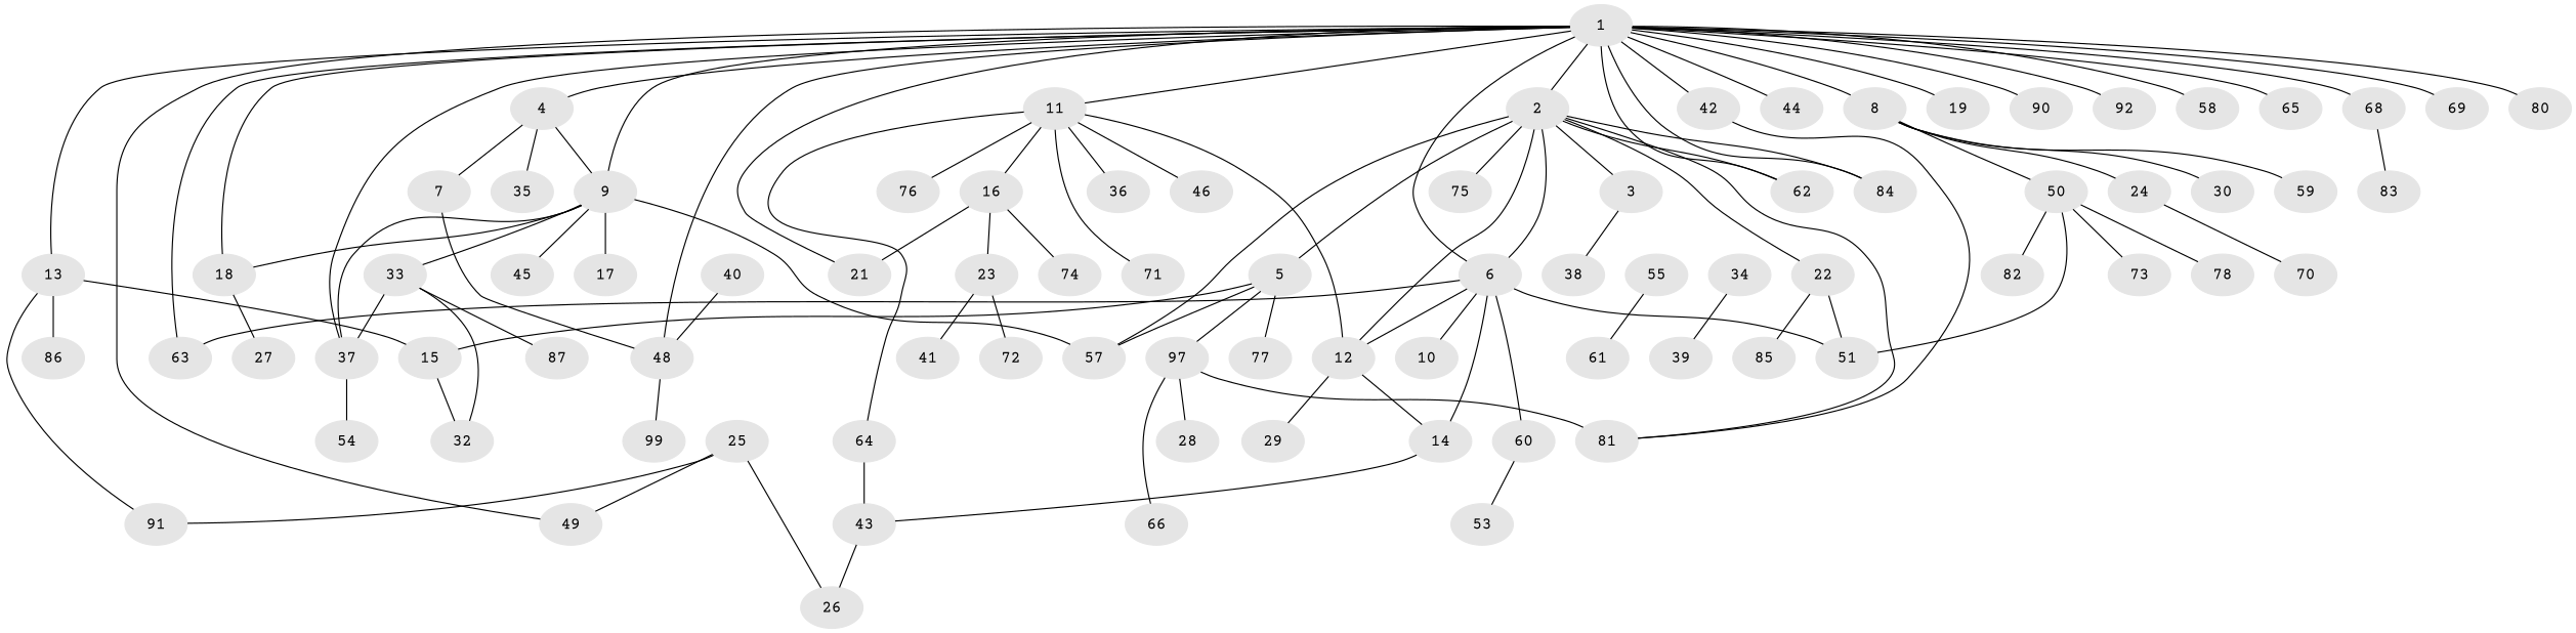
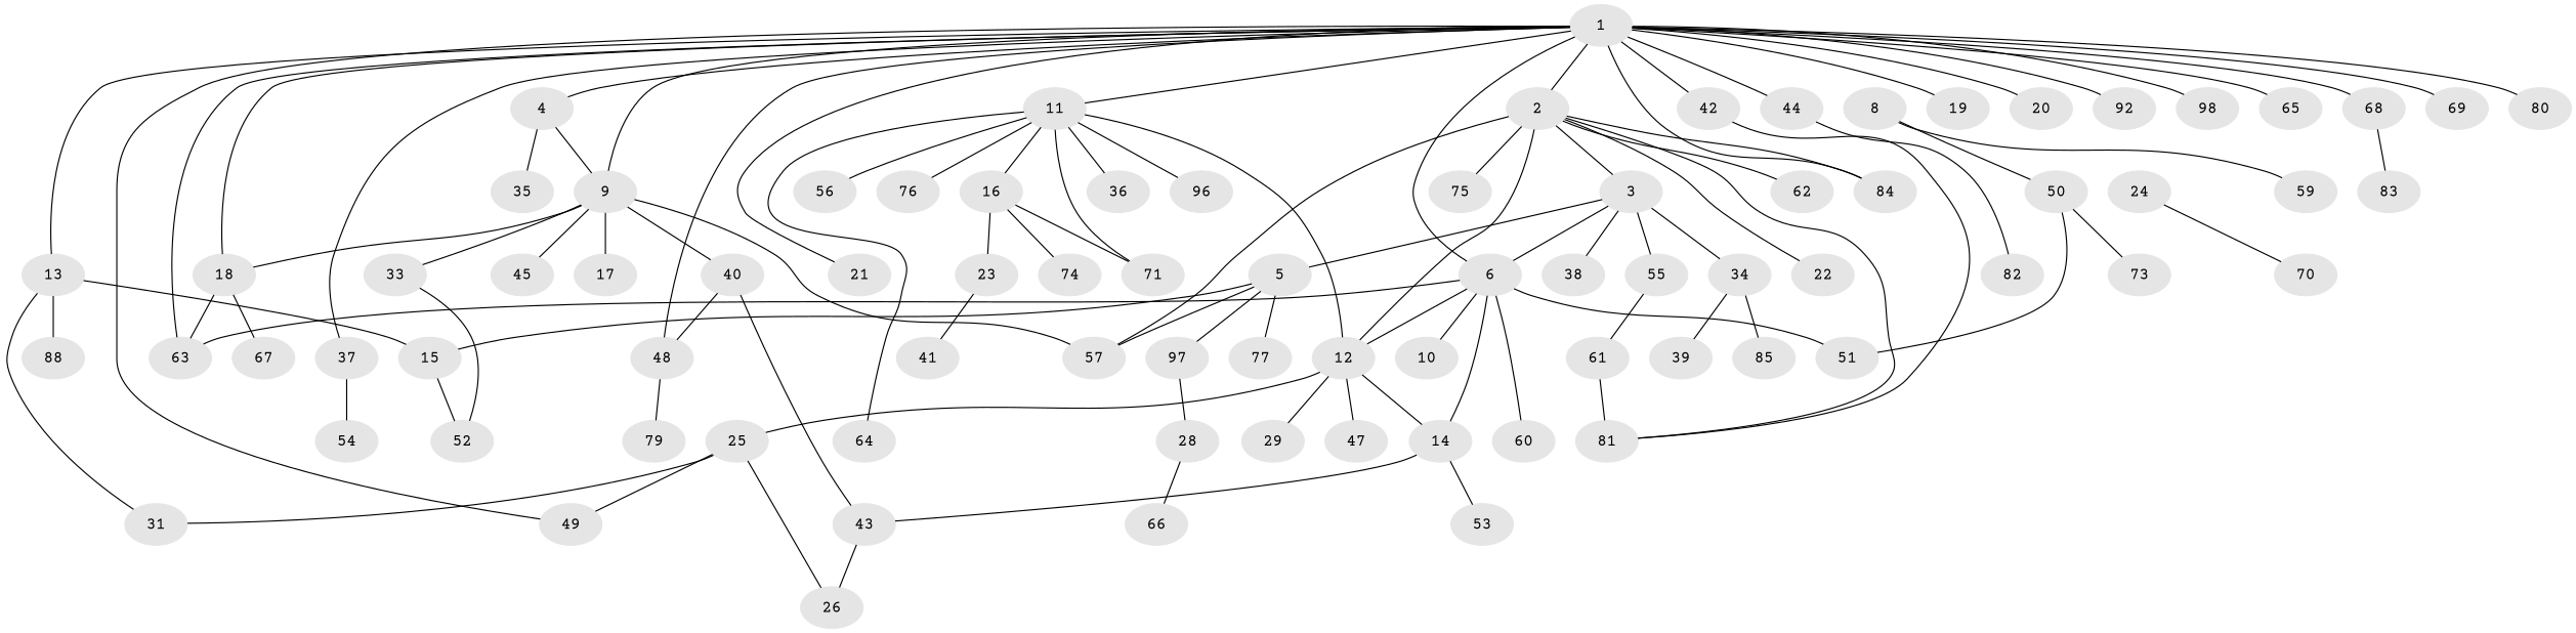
  graph {
    fontname="Courier Prime"
    node [color=gray90 fontname="Courier Prime" style=filled]
    edge [fontname="Courier Prime"]
    1
    2
    4
    6
    8
    9
    11
    13
    18
    19
-   20 [label=90]
+   20
    21
    n13 [label=92]
    37
    42
    44
    48
    49
-   58
+   58 [label=98]
    62
    63
    65
    68
    69
    80
    84
    3
    12
    22
    57
    75
    81
-   7
    35
    10
    14
    51
    60
    24
-   30
    50
    59
    17
    33
    40
    45
    16
    36
-   46
+   46 [label=96]
+   56
    64
    71
    76
    15
-   31 [label=91]
-   86
-   67 [label=27]
+   31
+   86 [label=88]
+   67
    54
-   79 [label=99]
+   79
    83
    5
    34
    38
    55
    25
    29
+   47
    n68 [label=97]
    77
    39
    85
    61
-   52 [label=32]
+   52
    28
    66
    43
    53
    70
    73
-   78
    82
-   87
    23
    74
    26
    41
-   72
    1 -- 2
    1 -- 4
    1 -- 6
-   1 -- 8
    1 -- 9
    1 -- 11
    1 -- 13
    1 -- 18
    1 -- 19
    1 -- 20
    1 -- 21
    1 -- n13
    1 -- 37
    1 -- 42
    1 -- 44
    1 -- 48
    1 -- 49
    1 -- 58
-   1 -- 62
    1 -- 63
    1 -- 65
    1 -- 68
    1 -- 69
    1 -- 80
    1 -- 84
    2 -- 62
    2 -- 84
    2 -- 3
    2 -- 12
    2 -- 22
    2 -- 57
    2 -- 75
    2 -- 81
    4 -- 9
-   4 -- 7
    4 -- 35
    6 -- 63
    6 -- 12
    6 -- 10
    6 -- 14
    6 -- 51
    6 -- 60
-   8 -- 24
-   8 -- 30
    8 -- 50
    8 -- 59
    9 -- 18
    9 -- 57
    9 -- 17
    9 -- 33
-   9 -- 37
+   9 -- 40
    9 -- 45
    11 -- 12
    11 -- 16
    11 -- 36
    11 -- 46
+   11 -- 56
    11 -- 64
    11 -- 71
    11 -- 76
    13 -- 15
    13 -- 31
    13 -- 86
+   18 -- 63
    18 -- 67
    37 -- 54
    42 -- 81
    48 -- 79
    68 -- 83
-   2 -- 6
-   2 -- 5
+   3 -- 6
+   3 -- 5
+   3 -- 34
    3 -- 38
+   3 -- 55
    12 -- 14
+   12 -- 25
    12 -- 29
-   22 -- 51
-   7 -- 48
+   12 -- 47
    14 -- 43
-   60 -- 53
+   14 -- 53
    24 -- 70
    50 -- 51
    50 -- 73
-   50 -- 78
-   50 -- 82
-   33 -- 37
+   44 -- 82
    33 -- 52
-   33 -- 87
    40 -- 48
-   64 -- 43
-   16 -- 21
+   40 -- 43
+   16 -- 71
    16 -- 23
    16 -- 74
    15 -- 52
    5 -- 57
    5 -- 15
    5 -- n68
    5 -- 77
    34 -- 39
-   22 -- 85
+   34 -- 85
    55 -- 61
    25 -- 49
    25 -- 31
    25 -- 26
-   n68 -- 81
+   61 -- 81
    n68 -- 28
-   n68 -- 66
+   28 -- 66
    43 -- 26
    23 -- 41
-   23 -- 72
  }
